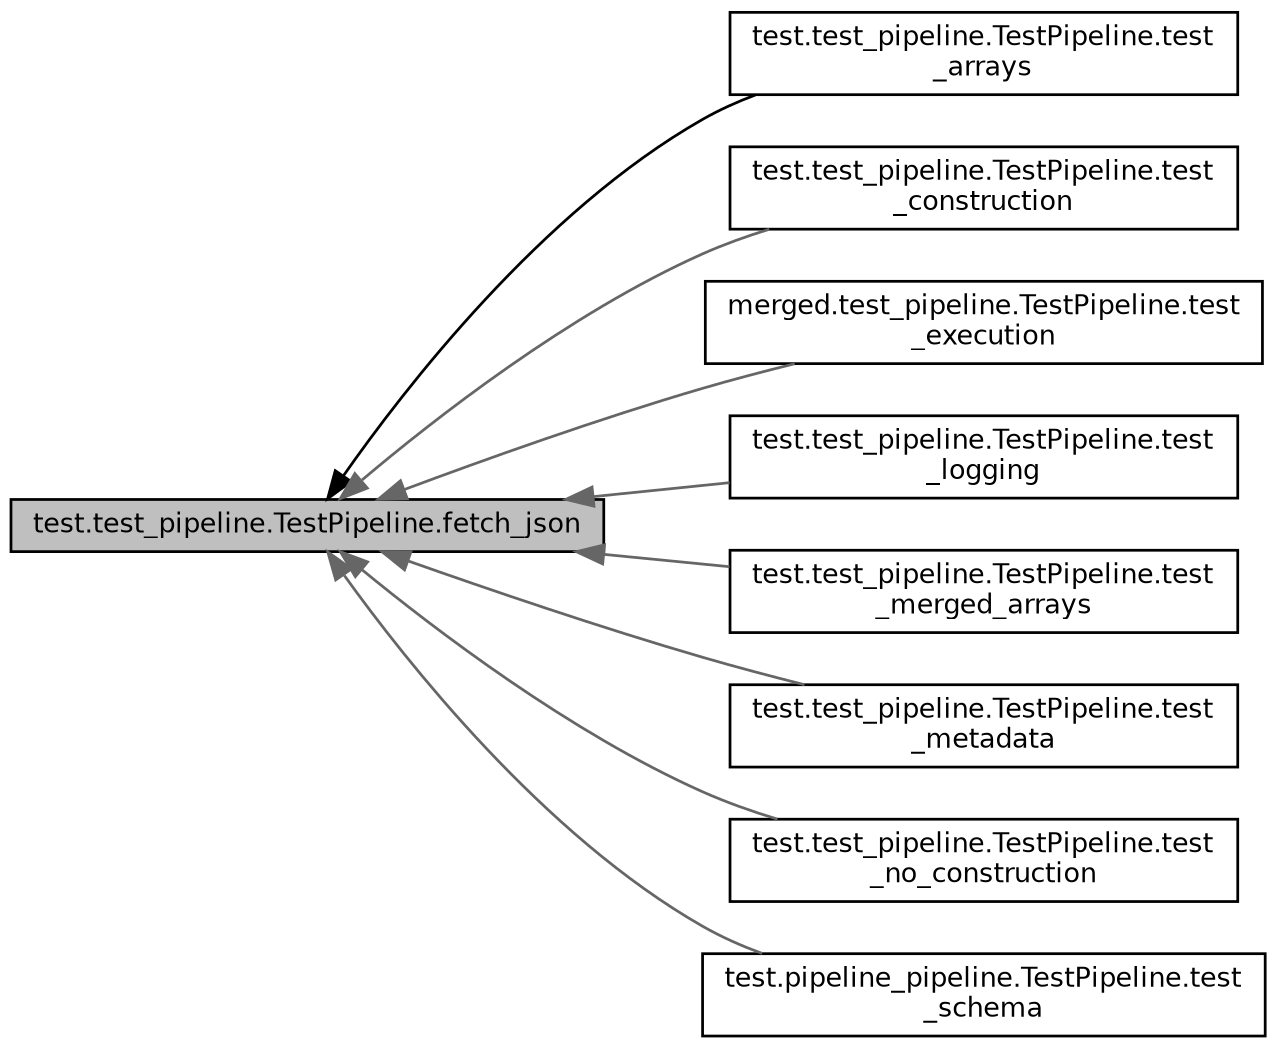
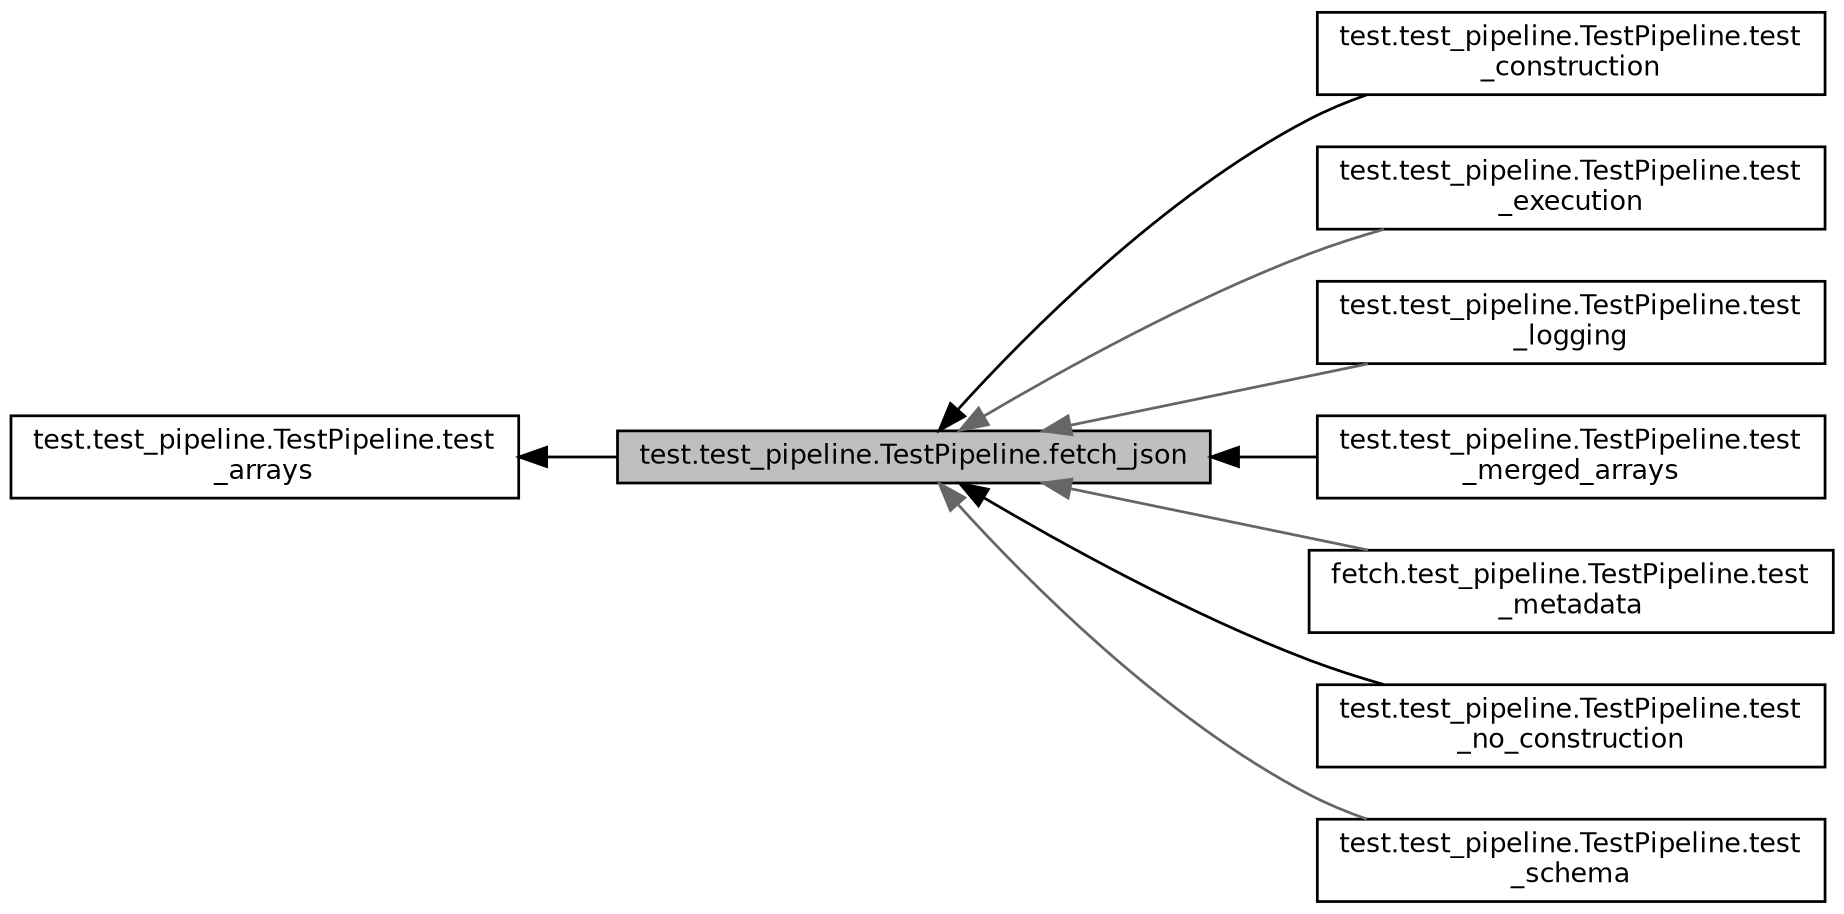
  digraph {
    rankdir=LR
    node [color=black fillcolor=white fontname=Helvetica fontsize=10 shape=record style=filled]
    edge [color=black dir=back fontname=Helvetica fontsize=10 labelfontname=Helvetica labelfontsize=10 style=solid]
    n1 [fillcolor=grey75 fontcolor=black height=0.2 label="test.test_pipeline.TestPipeline.fetch_json" width=0.4]
    n2 [height=0.2 label="test.test_pipeline.TestPipeline.test\l_arrays" width=0.4]
    n3 [height=0.2 label="test.test_pipeline.TestPipeline.test\l_construction" width=0.4]
-   n4 [height=0.2 label="merged.test_pipeline.TestPipeline.test\l_execution" width=0.4]
+   n4 [height=0.2 label="test.test_pipeline.TestPipeline.test\l_execution" width=0.4]
    n5 [height=0.2 label="test.test_pipeline.TestPipeline.test\l_logging" width=0.4]
    n6 [height=0.2 label="test.test_pipeline.TestPipeline.test\l_merged_arrays" width=0.4]
-   n7 [height=0.2 label="test.test_pipeline.TestPipeline.test\l_metadata" width=0.4]
+   n7 [height=0.2 label="fetch.test_pipeline.TestPipeline.test\l_metadata" width=0.4]
    n8 [height=0.2 label="test.test_pipeline.TestPipeline.test\l_no_construction" width=0.4]
-   n9 [height=0.2 label="test.pipeline_pipeline.TestPipeline.test\l_schema" width=0.4]
-   n1 -> n2
-   n1 -> n3 [color=gray40]
+   n9 [height=0.2 label="test.test_pipeline.TestPipeline.test\l_schema" width=0.4]
+   n2 -> n1
+   n1 -> n3
    n1 -> n4 [color=gray40]
    n1 -> n5 [color=gray40]
-   n1 -> n6 [color=gray40]
+   n1 -> n6
    n1 -> n7 [color=gray40]
-   n1 -> n8 [color=gray40]
+   n1 -> n8
    n1 -> n9 [color=gray40]
  }
